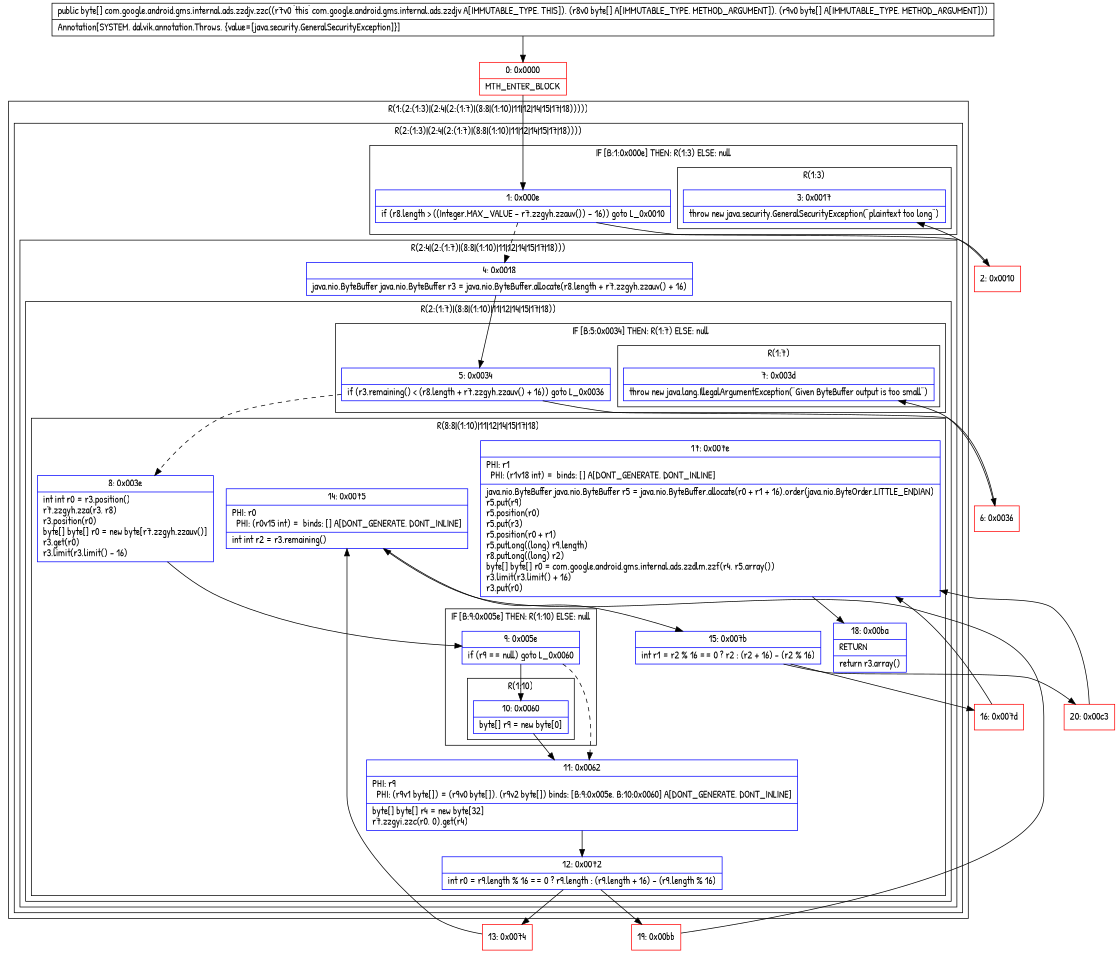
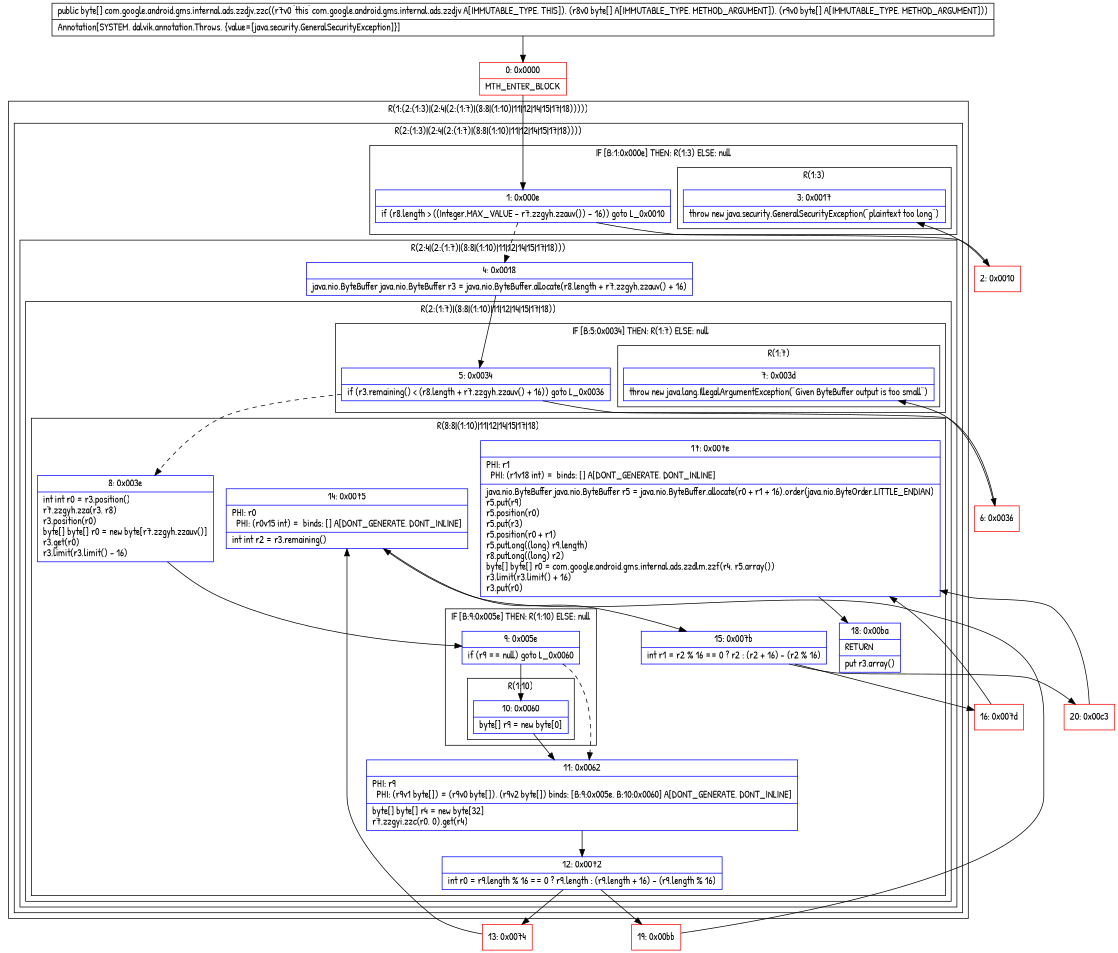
  digraph {
    fontname="Patrick Hand"
    node [color=blue fontname="Patrick Hand" shape=record]
    edge [fontname="Patrick Hand"]
    n1 [label="{3\:\ 0x0017|throw new java.security.GeneralSecurityException(\"plaintext too long\")\l}"]
    n2 [label="{1\:\ 0x000e|if (r8.length \> ((Integer.MAX_VALUE \- r7.zzgyh.zzauv()) \- 16)) goto L_0x0010\l}"]
    n3 [label="{7\:\ 0x003d|throw new java.lang.IllegalArgumentException(\"Given ByteBuffer output is too small\")\l}"]
    n4 [label="{5\:\ 0x0034|if (r3.remaining() \< (r8.length + r7.zzgyh.zzauv() + 16)) goto L_0x0036\l}"]
    n5 [label="{10\:\ 0x0060|byte[] r9 = new byte[0]\l}"]
    n6 [label="{9\:\ 0x005e|if (r9 == null) goto L_0x0060\l}"]
    n7 [label="{8\:\ 0x003e|int int r0 = r3.position()\lr7.zzgyh.zza(r3, r8)\lr3.position(r0)\lbyte[] byte[] r0 = new byte[r7.zzgyh.zzauv()]\lr3.get(r0)\lr3.limit(r3.limit() \- 16)\l}"]
    n8 [label="{11\:\ 0x0062|PHI: r9 \l  PHI: (r9v1 byte[]) = (r9v0 byte[]), (r9v2 byte[]) binds: [B:9:0x005e, B:10:0x0060] A[DONT_GENERATE, DONT_INLINE]\l|byte[] byte[] r4 = new byte[32]\lr7.zzgyi.zzc(r0, 0).get(r4)\l}"]
    n9 [label="{12\:\ 0x0072|int r0 = r9.length % 16 == 0 ? r9.length : (r9.length + 16) \- (r9.length % 16)\l}"]
    n10 [label="{14\:\ 0x0075|PHI: r0 \l  PHI: (r0v15 int) =  binds: [] A[DONT_GENERATE, DONT_INLINE]\l|int int r2 = r3.remaining()\l}"]
    n11 [label="{15\:\ 0x007b|int r1 = r2 % 16 == 0 ? r2 : (r2 + 16) \- (r2 % 16)\l}"]
    n12 [label="{17\:\ 0x007e|PHI: r1 \l  PHI: (r1v18 int) =  binds: [] A[DONT_GENERATE, DONT_INLINE]\l|java.nio.ByteBuffer java.nio.ByteBuffer r5 = java.nio.ByteBuffer.allocate(r0 + r1 + 16).order(java.nio.ByteOrder.LITTLE_ENDIAN)\lr5.put(r9)\lr5.position(r0)\lr5.put(r3)\lr5.position(r0 + r1)\lr5.putLong((long) r9.length)\lr8.putLong((long) r2)\lbyte[] byte[] r0 = com.google.android.gms.internal.ads.zzdlm.zzf(r4, r5.array())\lr3.limit(r3.limit() + 16)\lr3.put(r0)\l}"]
-   n13 [label="{18\:\ 0x00ba|RETURN\l|return r3.array()\l}"]
+   n13 [label="{18\:\ 0x00ba|RETURN\l|put r3.array()\l}"]
    n14 [label="{4\:\ 0x0018|java.nio.ByteBuffer java.nio.ByteBuffer r3 = java.nio.ByteBuffer.allocate(r8.length + r7.zzgyh.zzauv() + 16)\l}"]
    n15 [color=red label="{2\:\ 0x0010}"]
    n16 [color=red label="{6\:\ 0x0036}"]
    n17 [color=red label="{13\:\ 0x0074}"]
    n18 [color=red label="{19\:\ 0x00bb}"]
    n19 [color=red label="{16\:\ 0x007d}"]
    n20 [color=red label="{20\:\ 0x00c3}"]
    n21 [color=red label="{0\:\ 0x0000|MTH_ENTER_BLOCK\l}"]
    n22 [label="{public byte[] com.google.android.gms.internal.ads.zzdjv.zzc((r7v0 'this' com.google.android.gms.internal.ads.zzdjv A[IMMUTABLE_TYPE, THIS]), (r8v0 byte[] A[IMMUTABLE_TYPE, METHOD_ARGUMENT]), (r9v0 byte[] A[IMMUTABLE_TYPE, METHOD_ARGUMENT]))  | Annotation[SYSTEM, dalvik.annotation.Throws, \{value=[java.security.GeneralSecurityException]\}]\l}" color=""]
    subgraph cluster_1 {
      label="R(1:(2:(1:3)|(2:4|(2:(1:7)|(8:8|(1:10)|11|12|14|15|17|18)))))"
      subgraph cluster_2 {
        label="R(2:(1:3)|(2:4|(2:(1:7)|(8:8|(1:10)|11|12|14|15|17|18))))"
        subgraph cluster_3 {
          label="IF [B:1:0x000e] THEN: R(1:3) ELSE: null"
          n2
          subgraph cluster_4 {
            label="R(1:3)"
            n1
          }
        }
        subgraph cluster_5 {
          label="R(2:4|(2:(1:7)|(8:8|(1:10)|11|12|14|15|17|18)))"
          n14
          subgraph cluster_6 {
            label="R(2:(1:7)|(8:8|(1:10)|11|12|14|15|17|18))"
            subgraph cluster_7 {
              label="IF [B:5:0x0034] THEN: R(1:7) ELSE: null"
              n4
              subgraph cluster_8 {
                label="R(1:7)"
                n3
              }
            }
            subgraph cluster_9 {
              label="R(8:8|(1:10)|11|12|14|15|17|18)"
              n7
              n8
              n9
              n10
              n11
              n12
              n13
              subgraph cluster_10 {
                label="IF [B:9:0x005e] THEN: R(1:10) ELSE: null"
                n6
                subgraph cluster_11 {
                  label="R(1:10)"
                  n5
                }
              }
            }
          }
        }
      }
    }
    n2 -> n14 [style=dashed]
    n2 -> n15
    n4 -> n7 [style=dashed]
    n4 -> n16
    n5 -> n8
    n6 -> n5
    n6 -> n8 [style=dashed]
    n7 -> n6
    n8 -> n9
    n9 -> n17
    n9 -> n18
    n10 -> n11
    n11 -> n19
    n11 -> n20
    n12 -> n13
    n14 -> n4
    n15 -> n1
    n16 -> n3
    n17 -> n10
    n18 -> n10
    n19 -> n12
    n20 -> n12
    n21 -> n2
    n22 -> n21
  }
